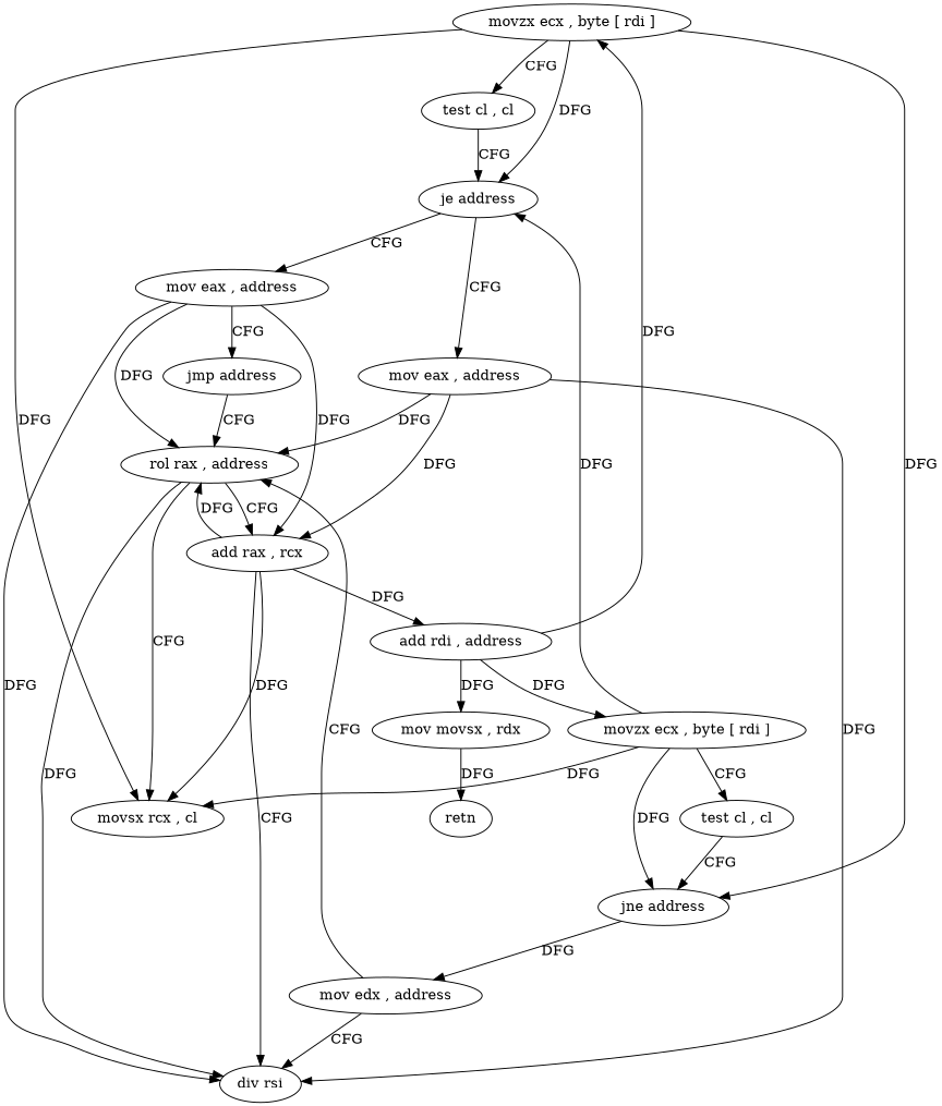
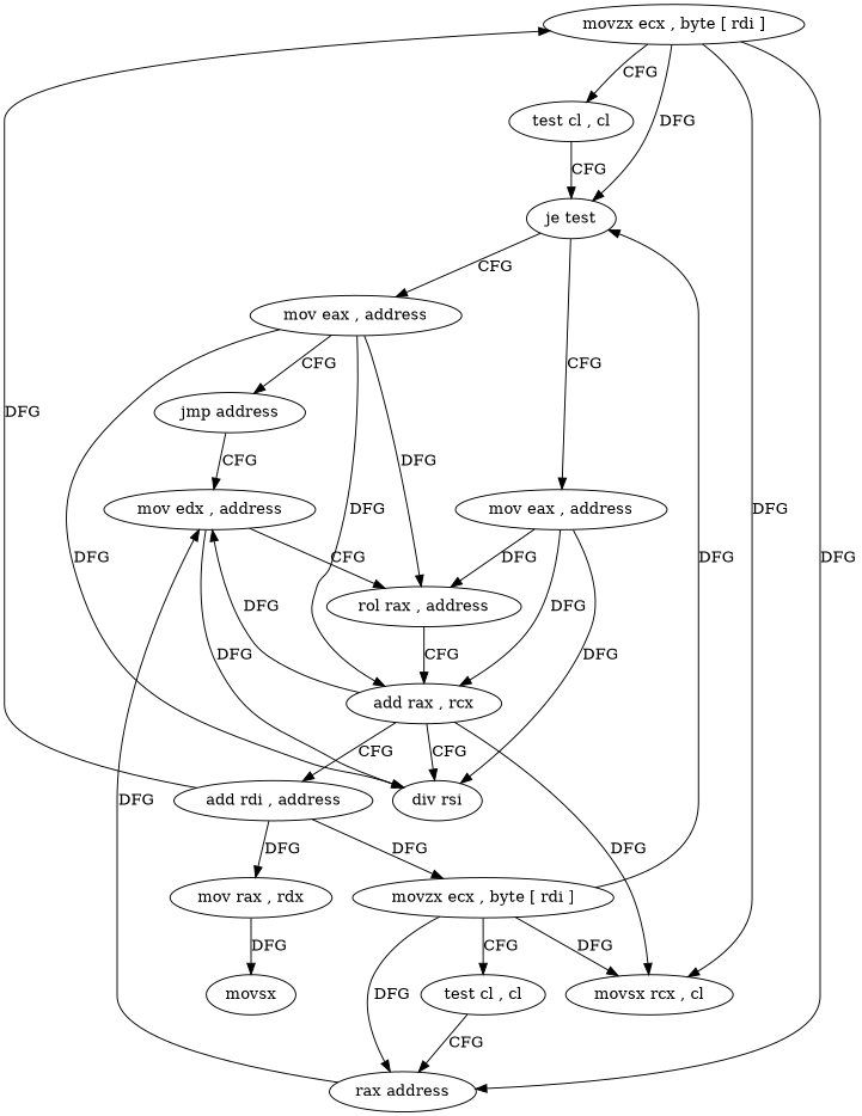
  digraph {
    n1 [label="movzx ecx , byte [ rdi ]"]
    n2 [label="test cl , cl"]
-   n3 [label="je address"]
+   n3 [label="je test"]
    n4 [label="movsx rcx , cl"]
-   n5 [label="jne address"]
+   n5 [label="rax address"]
    n6 [label="mov eax , address"]
    n7 [label="mov eax , address"]
    n8 [label="mov edx , address"]
    n9 [label="jmp address"]
    n10 [label="rol rax , address"]
    n11 [label="div rsi"]
    n12 [label="add rax , rcx"]
    n13 [label="add rdi , address"]
-   n14 [label="mov movsx , rdx"]
-   n15 [label=retn]
+   n14 [label="mov rax , rdx"]
+   n15 [label=movsx]
    n16 [label="movzx ecx , byte [ rdi ]"]
    n17 [label="test cl , cl"]
    n1 -> n2 [label=CFG]
    n1 -> n3 [label=DFG]
    n1 -> n4 [label=DFG]
    n1 -> n5 [label=DFG]
    n2 -> n3 [label=CFG]
    n3 -> n6 [label=CFG]
    n3 -> n7 [label=CFG]
    n5 -> n8 [label=DFG]
    n6 -> n9 [label=CFG]
    n6 -> n10 [label=DFG]
    n6 -> n11 [label=DFG]
    n6 -> n12 [label=DFG]
    n7 -> n10 [label=DFG]
    n7 -> n11 [label=DFG]
    n7 -> n12 [label=DFG]
    n8 -> n10 [label=CFG]
-   n8 -> n11 [label=CFG]
-   n9 -> n10 [label=CFG]
-   n10 -> n4 [label=CFG]
-   n10 -> n11 [label=DFG]
+   n8 -> n11 [label=DFG]
+   n9 -> n8 [label=CFG]
    n10 -> n12 [label=CFG]
    n12 -> n4 [label=DFG]
-   n12 -> n10 [label=DFG]
+   n12 -> n8 [label=DFG]
    n12 -> n11 [label=CFG]
-   n12 -> n13 [label=DFG]
+   n12 -> n13 [label=CFG]
    n13 -> n1 [label=DFG]
    n13 -> n14 [label=DFG]
    n13 -> n16 [label=DFG]
    n14 -> n15 [label=DFG]
    n16 -> n3 [label=DFG]
    n16 -> n4 [label=DFG]
    n16 -> n5 [label=DFG]
    n16 -> n17 [label=CFG]
    n17 -> n5 [label=CFG]
  }
